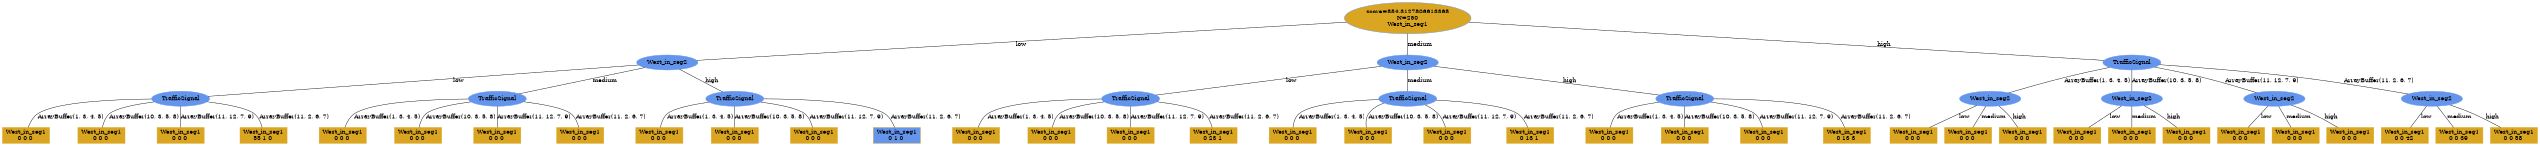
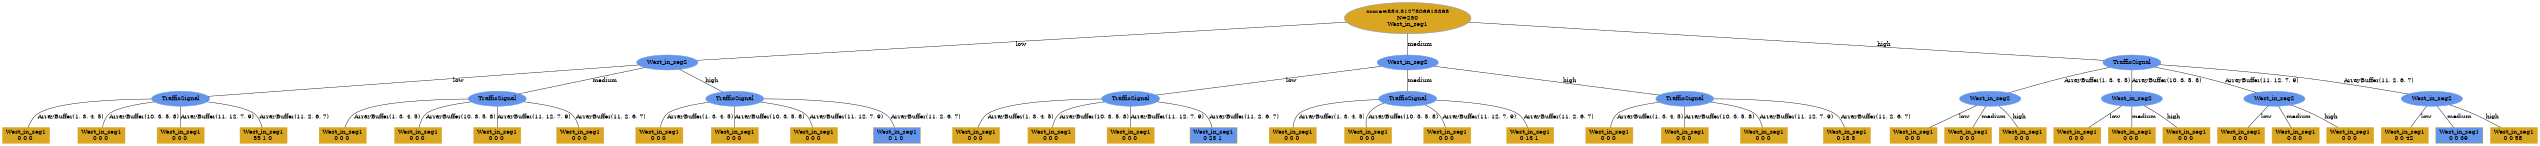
  digraph {
    node [color=goldenrod shape=box style=filled]
    edge [dir=none]
    n1 [color=cornflowerblue fillcolor=goldenrod label="score=884.3127806613368\nN=250\nWest_in_seg1" shape=ellipse]
    n2 [color=cornflowerblue label=West_in_seg2 shape=ellipse]
    n3 [color=cornflowerblue label=West_in_seg2 shape=ellipse]
    n4 [color=cornflowerblue label=TrafficSignal shape=ellipse]
    n5 [color=cornflowerblue label=TrafficSignal shape=ellipse]
    n6 [color=cornflowerblue label=TrafficSignal shape=ellipse]
    n7 [color=cornflowerblue label=TrafficSignal shape=ellipse]
    n8 [label="West_in_seg1\n0 0 0 "]
    n9 [color=cornflowerblue label=TrafficSignal shape=ellipse]
    n10 [color=cornflowerblue label=TrafficSignal shape=ellipse]
    n11 [color=cornflowerblue label=TrafficSignal shape=ellipse]
    n12 [color=cornflowerblue label=West_in_seg2 shape=ellipse]
    n13 [color=cornflowerblue label=West_in_seg2 shape=ellipse]
    n14 [color=cornflowerblue label=West_in_seg2 shape=ellipse]
    n15 [color=cornflowerblue label=West_in_seg2 shape=ellipse]
    n16 [label="West_in_seg1\n0 0 0 "]
    n17 [label="West_in_seg1\n0 0 0 "]
    n18 [label="West_in_seg1\n0 0 0 "]
    n19 [label="West_in_seg1\n55 1 0 "]
    n20 [label="West_in_seg1\n0 0 0 "]
    n21 [label="West_in_seg1\n0 0 0 "]
    n22 [label="West_in_seg1\n0 0 0 "]
    n23 [label="West_in_seg1\n0 0 0 "]
    n24 [label="West_in_seg1\n0 0 0 "]
    n25 [label="West_in_seg1\n0 0 0 "]
    n26 [fillcolor=cornflowerblue label="West_in_seg1\n0 1 0 "]
    n27 [label="West_in_seg1\n0 0 0 "]
    n28 [label="West_in_seg1\n0 0 0 "]
    n29 [label="West_in_seg1\n0 0 0 "]
-   n30 [label="West_in_seg1\n0 23 1 "]
+   n30 [label="West_in_seg1\n0 23 1 " fillcolor=cornflowerblue]
    n31 [label="West_in_seg1\n0 0 0 "]
    n32 [label="West_in_seg1\n0 0 0 "]
    n33 [label="West_in_seg1\n0 0 0 "]
    n34 [label="West_in_seg1\n0 13 1 "]
    n35 [label="West_in_seg1\n0 0 0 "]
    n36 [label="West_in_seg1\n0 0 0 "]
    n37 [label="West_in_seg1\n0 0 0 "]
    n38 [label="West_in_seg1\n0 13 3 "]
    n39 [label="West_in_seg1\n0 0 0 "]
    n40 [label="West_in_seg1\n0 0 0 "]
    n41 [label="West_in_seg1\n0 0 0 "]
    n42 [label="West_in_seg1\n0 0 0 "]
    n43 [label="West_in_seg1\n0 0 0 "]
    n44 [label="West_in_seg1\n0 0 0 "]
    n45 [label="West_in_seg1\n0 0 0 "]
    n46 [label="West_in_seg1\n0 0 0 "]
    n47 [label="West_in_seg1\n0 0 0 "]
    n48 [label="West_in_seg1\n0 0 42 "]
-   n49 [label="West_in_seg1\n0 0 39 "]
+   n49 [label="West_in_seg1\n0 0 39 " fillcolor=cornflowerblue]
    n50 [label="West_in_seg1\n0 0 58 "]
    subgraph sub_1 {
      rank=same
      n1
    }
    subgraph sub_2 {
      rank=same
      n2
    }
    subgraph sub_3 {
      rank=same
      n3
    }
    subgraph sub_4 {
      rank=same
      n4
    }
    subgraph sub_5 {
      rank=same
      n5
    }
    subgraph sub_6 {
      rank=same
      n6
    }
    subgraph sub_7 {
      rank=same
      n7
    }
    subgraph sub_8 {
      rank=same
      n8
    }
    subgraph sub_9 {
      rank=same
      n9
    }
    subgraph sub_10 {
      rank=same
      n10
    }
    subgraph sub_11 {
      rank=same
      n11
    }
    subgraph sub_12 {
      rank=same
      n12
    }
    subgraph sub_13 {
      rank=same
      n13
    }
    subgraph sub_14 {
      rank=same
      n14
    }
    subgraph sub_15 {
      rank=same
      n15
    }
    subgraph sub_16 {
      rank=same
      n16
    }
    subgraph sub_17 {
      rank=same
      n17
    }
    subgraph sub_18 {
      rank=same
      n18
    }
    subgraph sub_19 {
      rank=same
      n19
    }
    subgraph sub_20 {
      rank=same
      n20
    }
    subgraph sub_21 {
      rank=same
      n21
    }
    subgraph sub_22 {
      rank=same
      n22
    }
    subgraph sub_23 {
      rank=same
      n23
    }
    subgraph sub_24 {
      rank=same
      n24
    }
    subgraph sub_25 {
      rank=same
      n25
    }
    subgraph sub_26 {
      rank=same
      n26
    }
    subgraph sub_27 {
      rank=same
      n27
    }
    subgraph sub_28 {
      rank=same
      n28
    }
    subgraph sub_29 {
      rank=same
      n29
    }
    subgraph sub_30 {
      rank=same
      n30
    }
    subgraph sub_31 {
      rank=same
      n31
    }
    subgraph sub_32 {
      rank=same
      n32
    }
    subgraph sub_33 {
      rank=same
      n33
    }
    subgraph sub_34 {
      rank=same
      n34
    }
    subgraph sub_35 {
      rank=same
      n35
    }
    subgraph sub_36 {
      rank=same
      n36
    }
    subgraph sub_37 {
      rank=same
      n37
    }
    subgraph sub_38 {
      rank=same
      n38
    }
    subgraph sub_39 {
      rank=same
      n39
    }
    subgraph sub_40 {
      rank=same
      n40
    }
    subgraph sub_41 {
      rank=same
      n41
    }
    subgraph sub_42 {
      rank=same
      n42
    }
    subgraph sub_43 {
      rank=same
      n43
    }
    subgraph sub_44 {
      rank=same
      n44
    }
    subgraph sub_45 {
      rank=same
      n45
    }
    subgraph sub_46 {
      rank=same
      n46
    }
    subgraph sub_47 {
      rank=same
      n47
    }
    subgraph sub_48 {
      rank=same
      n48
    }
    subgraph sub_49 {
      rank=same
      n49
    }
    subgraph sub_50 {
      rank=same
      n50
    }
    n1 -> n2 [label=low]
    n1 -> n3 [label=medium]
    n1 -> n4 [label=high]
    n2 -> n5 [label=low]
    n2 -> n6 [label=medium]
    n2 -> n7 [label=high]
    n3 -> n9 [label=low]
    n3 -> n10 [label=medium]
    n3 -> n11 [label=high]
    n4 -> n12 [label="ArrayBuffer(1, 3, 4, 5)"]
    n4 -> n13 [label="ArrayBuffer(10, 3, 5, 8)"]
    n4 -> n14 [label="ArrayBuffer(11, 12, 7, 9)"]
    n4 -> n15 [label="ArrayBuffer(11, 2, 6, 7)"]
    n5 -> n16 [label="ArrayBuffer(1, 3, 4, 5)"]
    n5 -> n17 [label="ArrayBuffer(10, 3, 5, 8)"]
    n5 -> n18 [label="ArrayBuffer(11, 12, 7, 9)"]
    n5 -> n19 [label="ArrayBuffer(11, 2, 6, 7)"]
    n6 -> n8 [label="ArrayBuffer(1, 3, 4, 5)"]
    n6 -> n20 [label="ArrayBuffer(10, 3, 5, 8)"]
    n6 -> n21 [label="ArrayBuffer(11, 12, 7, 9)"]
    n6 -> n22 [label="ArrayBuffer(11, 2, 6, 7)"]
    n7 -> n23 [label="ArrayBuffer(1, 3, 4, 5)"]
    n7 -> n24 [label="ArrayBuffer(10, 3, 5, 8)"]
    n7 -> n25 [label="ArrayBuffer(11, 12, 7, 9)"]
    n7 -> n26 [label="ArrayBuffer(11, 2, 6, 7)"]
    n9 -> n27 [label="ArrayBuffer(1, 3, 4, 5)"]
    n9 -> n28 [label="ArrayBuffer(10, 3, 5, 8)"]
    n9 -> n29 [label="ArrayBuffer(11, 12, 7, 9)"]
    n9 -> n30 [label="ArrayBuffer(11, 2, 6, 7)"]
    n10 -> n31 [label="ArrayBuffer(1, 3, 4, 5)"]
    n10 -> n32 [label="ArrayBuffer(10, 3, 5, 8)"]
    n10 -> n33 [label="ArrayBuffer(11, 12, 7, 9)"]
    n10 -> n34 [label="ArrayBuffer(11, 2, 6, 7)"]
    n11 -> n35 [label="ArrayBuffer(1, 3, 4, 5)"]
    n11 -> n36 [label="ArrayBuffer(10, 3, 5, 8)"]
    n11 -> n37 [label="ArrayBuffer(11, 12, 7, 9)"]
    n11 -> n38 [label="ArrayBuffer(11, 2, 6, 7)"]
    n12 -> n39 [label=low]
    n12 -> n40 [label=medium]
    n12 -> n41 [label=high]
    n13 -> n42 [label=low]
    n13 -> n43 [label=medium]
    n13 -> n44 [label=high]
    n14 -> n45 [label=low]
    n14 -> n46 [label=medium]
    n14 -> n47 [label=high]
    n15 -> n48 [label=low]
    n15 -> n49 [label=medium]
    n15 -> n50 [label=high]
  }
